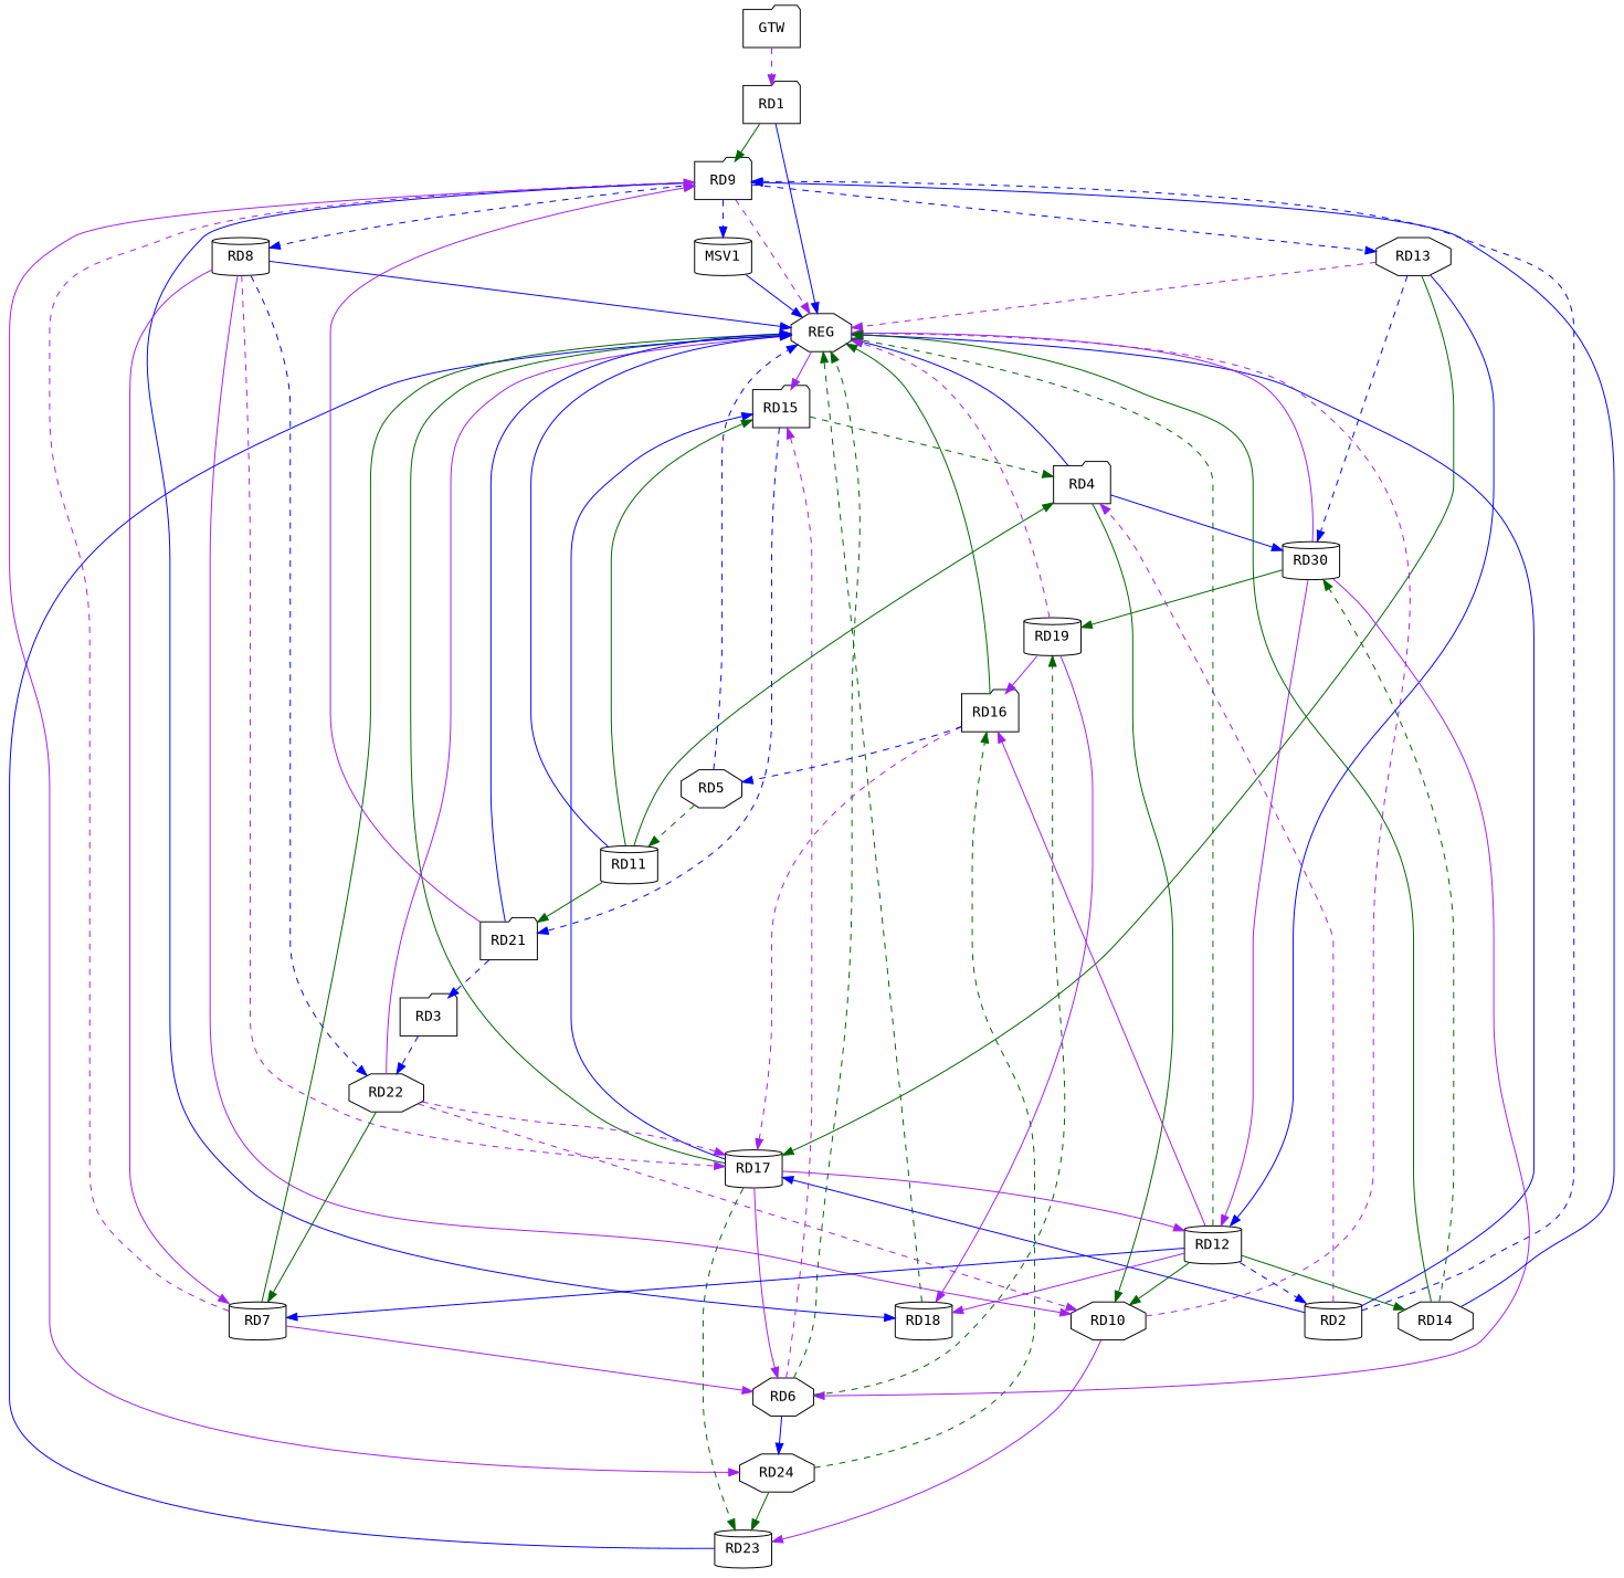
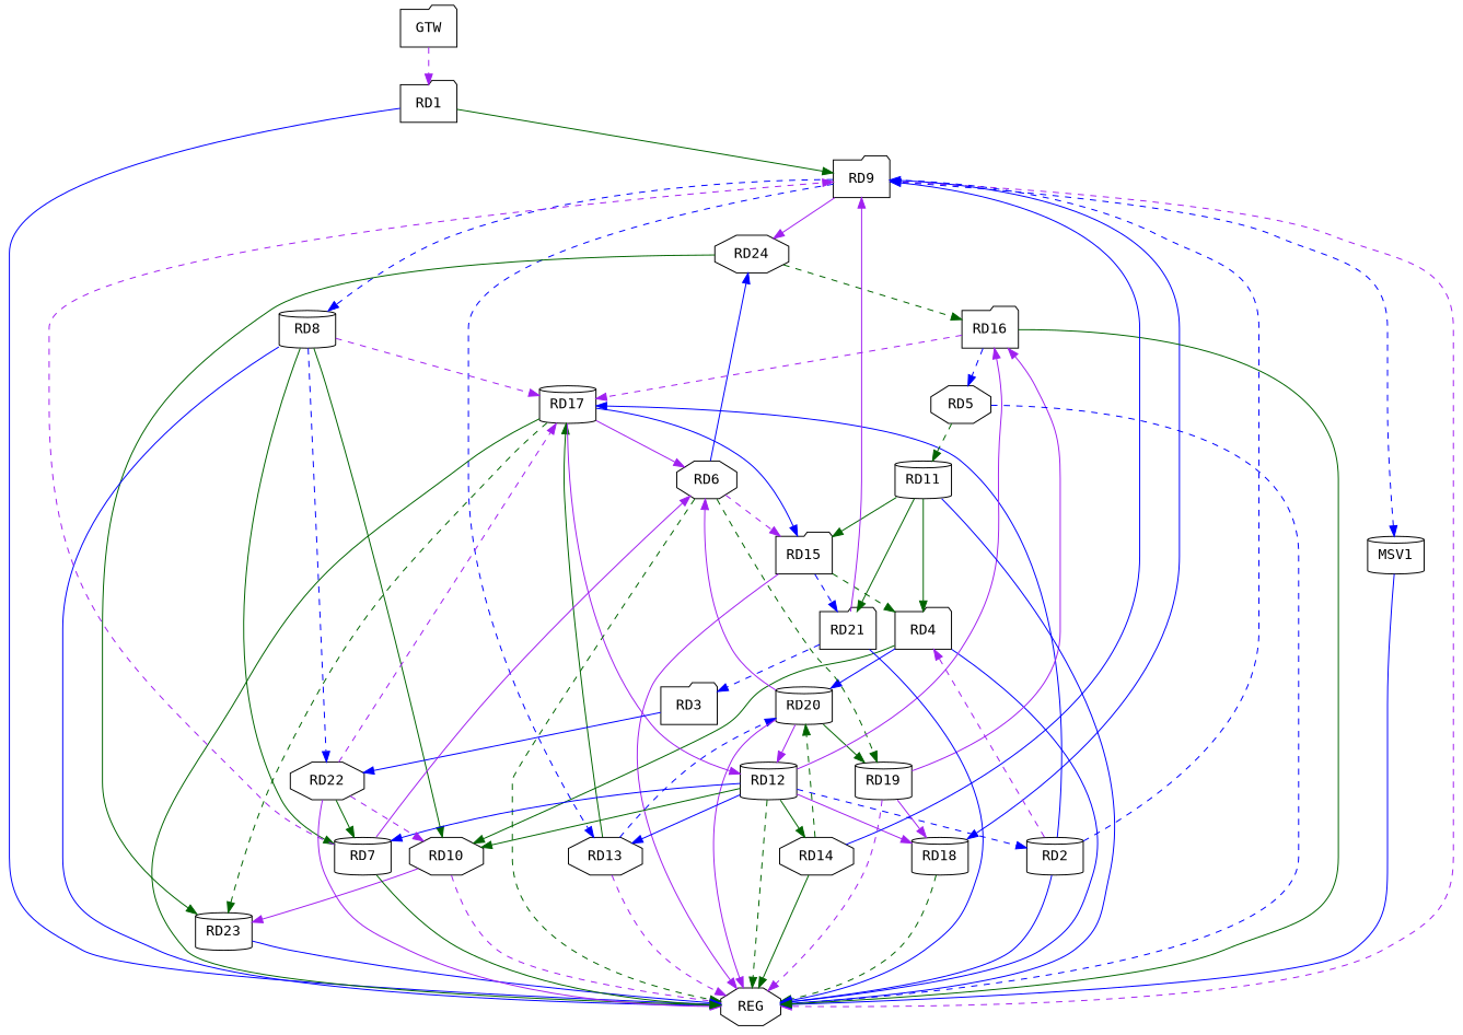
  strict digraph {
    fontname="DejaVu Sans Mono"
    node [fontname="DejaVu Sans Mono" shape=cylinder]
    edge [color=blue fontname="DejaVu Sans Mono" style=solid]
    n1 [label=RD1 shape=folder]
    n2 [label=RD9 shape=folder]
    n3 [label=REG shape=octagon]
    n4 [label=RD24 shape=octagon]
    n5 [label=RD8]
    n6 [label=RD13 shape=octagon]
    n7 [label=RD18]
    n8 [label=MSV1]
    n9 [label=RD2]
    n10 [label=RD4 shape=folder]
    n11 [label=RD17]
    n12 [label=RD10 shape=octagon]
-   n13 [label=RD30]
+   n13 [label=RD20]
    n14 [label=RD6 shape=octagon]
    n15 [label=RD15 shape=folder]
    n16 [label=RD23]
    n17 [label=RD12]
    n18 [label=RD3 shape=folder]
    n19 [label=RD22 shape=octagon]
    n20 [label=RD7]
    n21 [label=RD19]
    n22 [label=RD5 shape=octagon]
    n23 [label=RD11]
    n24 [label=RD21 shape=folder]
    n25 [label=RD16 shape=folder]
    n26 [label=RD14 shape=octagon]
    n27 [label=GTW shape=folder]
    n1 -> n2 [color=darkgreen]
    n1 -> n3
    n2 -> n3 [color=purple style=dashed]
    n2 -> n4 [color=purple]
    n2 -> n5 [style=dashed]
    n2 -> n6 [style=dashed]
    n2 -> n7
    n2 -> n8 [style=dashed]
    n4 -> n16 [color=darkgreen]
    n4 -> n25 [color=darkgreen style=dashed]
    n5 -> n3
    n5 -> n11 [color=purple style=dashed]
-   n5 -> n12 [color=purple]
+   n5 -> n12 [color=darkgreen]
    n5 -> n19 [style=dashed]
-   n5 -> n20 [color=purple]
+   n5 -> n20 [color=darkgreen]
    n6 -> n3 [color=purple style=dashed]
    n6 -> n11 [color=darkgreen]
    n6 -> n13 [style=dashed]
    n7 -> n3 [color=darkgreen style=dashed]
    n8 -> n3
    n9 -> n2 [style=dashed]
    n9 -> n3
    n9 -> n10 [color=purple style=dashed]
    n9 -> n11
    n10 -> n3
    n10 -> n12 [color=darkgreen]
    n10 -> n13
    n11 -> n3 [color=darkgreen]
    n11 -> n14 [color=purple]
    n11 -> n15
    n11 -> n16 [color=darkgreen style=dashed]
    n11 -> n17 [color=purple]
    n12 -> n3 [color=purple style=dashed]
    n12 -> n16 [color=purple]
    n13 -> n3 [color=purple]
    n13 -> n14 [color=purple]
    n13 -> n17 [color=purple]
    n13 -> n21 [color=darkgreen]
    n14 -> n3 [color=darkgreen style=dashed]
    n14 -> n4
    n14 -> n15 [color=purple style=dashed]
    n14 -> n21 [color=darkgreen style=dashed]
-   n3 -> n15 [color=purple]
+   n15 -> n3 [color=purple]
    n15 -> n10 [color=darkgreen style=dashed]
    n15 -> n24 [style=dashed]
    n16 -> n3
    n17 -> n3 [color=darkgreen style=dashed]
-   n6 -> n17
+   n17 -> n6
    n17 -> n7 [color=purple]
    n17 -> n9 [style=dashed]
    n17 -> n12 [color=darkgreen]
    n17 -> n20
    n17 -> n25 [color=purple]
    n17 -> n26 [color=darkgreen]
-   n18 -> n19 [style=dashed]
+   n18 -> n19
    n19 -> n3 [color=purple]
    n19 -> n11 [color=purple style=dashed]
    n19 -> n12 [color=purple style=dashed]
    n19 -> n20 [color=darkgreen]
    n20 -> n2 [color=purple style=dashed]
    n20 -> n3 [color=darkgreen]
    n20 -> n14 [color=purple]
    n21 -> n3 [color=purple style=dashed]
    n21 -> n7 [color=purple]
    n21 -> n25 [color=purple]
    n22 -> n3 [style=dashed]
    n22 -> n23 [color=darkgreen style=dashed]
    n23 -> n3
    n23 -> n10 [color=darkgreen]
    n23 -> n15 [color=darkgreen]
    n23 -> n24 [color=darkgreen]
    n24 -> n2 [color=purple]
    n24 -> n3
    n24 -> n18 [style=dashed]
    n25 -> n3 [color=darkgreen]
    n25 -> n11 [color=purple style=dashed]
    n25 -> n22 [style=dashed]
    n26 -> n2
    n26 -> n3 [color=darkgreen]
    n26 -> n13 [color=darkgreen style=dashed]
    n27 -> n1 [color=purple style=dashed]
  }
